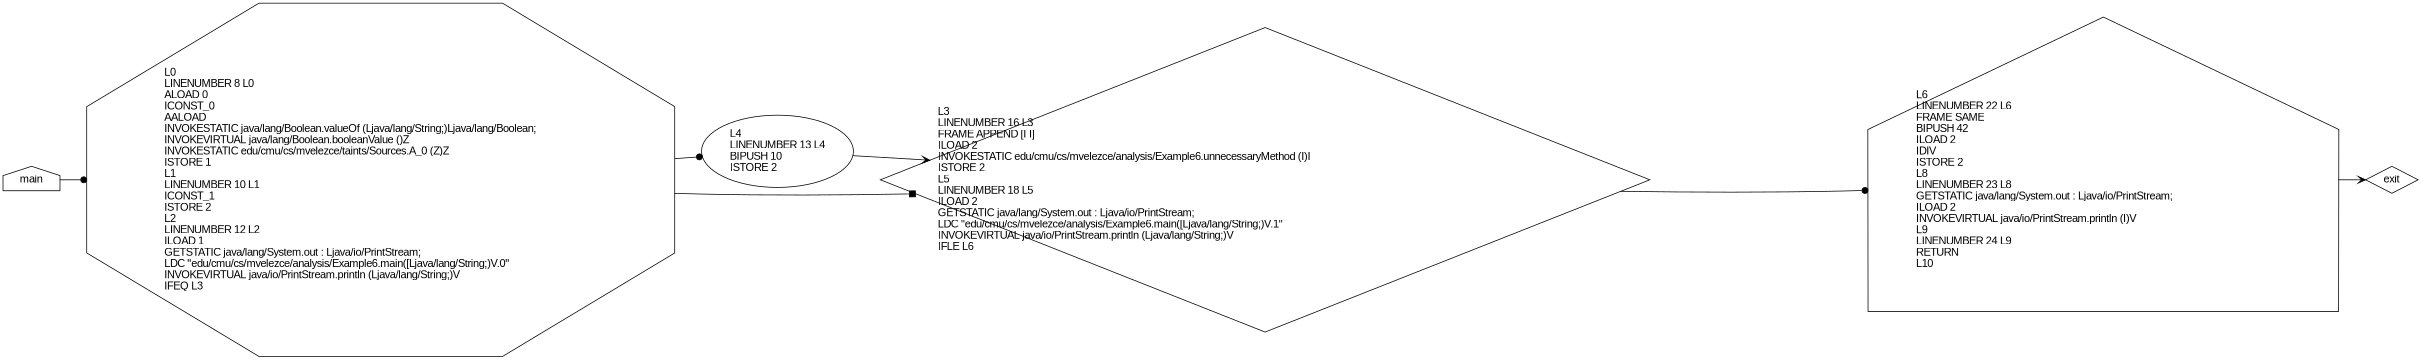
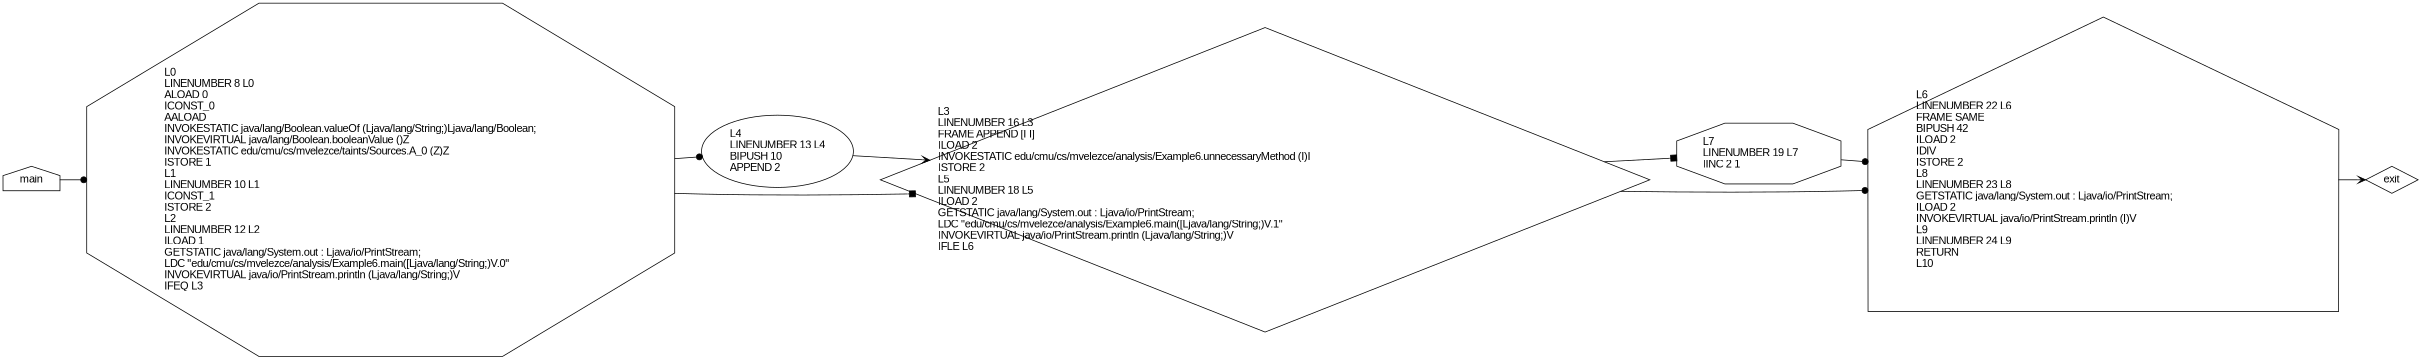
  digraph {
    fontname="Liberation Sans"
    rankdir=LR
    node [fontname="Liberation Sans" shape=octagon]
    edge [arrowhead=dot fontname="Liberation Sans"]
    n1 [label="L0\lLINENUMBER 8 L0\lALOAD 0\lICONST_0\lAALOAD\lINVOKESTATIC java/lang/Boolean.valueOf (Ljava/lang/String;)Ljava/lang/Boolean;\lINVOKEVIRTUAL java/lang/Boolean.booleanValue ()Z\lINVOKESTATIC edu/cmu/cs/mvelezce/taints/Sources.A_0 (Z)Z\lISTORE 1\lL1\lLINENUMBER 10 L1\lICONST_1\lISTORE 2\lL2\lLINENUMBER 12 L2\lILOAD 1\lGETSTATIC java/lang/System.out : Ljava/io/PrintStream;\lLDC \"edu/cmu/cs/mvelezce/analysis/Example6.main([Ljava/lang/String;)V.0\"\lINVOKEVIRTUAL java/io/PrintStream.println (Ljava/lang/String;)V\lIFEQ L3\l"]
-   n2 [label="L4\lLINENUMBER 13 L4\lBIPUSH 10\lISTORE 2\l" shape=ellipse]
+   n2 [label="L4\lLINENUMBER 13 L4\lBIPUSH 10\lAPPEND 2\l" shape=ellipse]
    n3 [label="L3\lLINENUMBER 16 L3\lFRAME APPEND [I I]\lILOAD 2\lINVOKESTATIC edu/cmu/cs/mvelezce/analysis/Example6.unnecessaryMethod (I)I\lISTORE 2\lL5\lLINENUMBER 18 L5\lILOAD 2\lGETSTATIC java/lang/System.out : Ljava/io/PrintStream;\lLDC \"edu/cmu/cs/mvelezce/analysis/Example6.main([Ljava/lang/String;)V.1\"\lINVOKEVIRTUAL java/io/PrintStream.println (Ljava/lang/String;)V\lIFLE L6\l" shape=diamond]
+   n4 [label="L7\lLINENUMBER 19 L7\lIINC 2 1\l"]
    n5 [label="L6\lLINENUMBER 22 L6\lFRAME SAME\lBIPUSH 42\lILOAD 2\lIDIV\lISTORE 2\lL8\lLINENUMBER 23 L8\lGETSTATIC java/lang/System.out : Ljava/io/PrintStream;\lILOAD 2\lINVOKEVIRTUAL java/io/PrintStream.println (I)V\lL9\lLINENUMBER 24 L9\lRETURN\lL10\l" shape=house]
    exit [shape=diamond]
    n7 [label=main shape=house]
    n1 -> n2
    n1 -> n3 [arrowhead=box]
    n2 -> n3 [arrowhead=vee]
+   n3 -> n4 [arrowhead=box]
    n3 -> n5
+   n4 -> n5
    n5 -> exit [arrowhead=vee]
    n7 -> n1
  }
